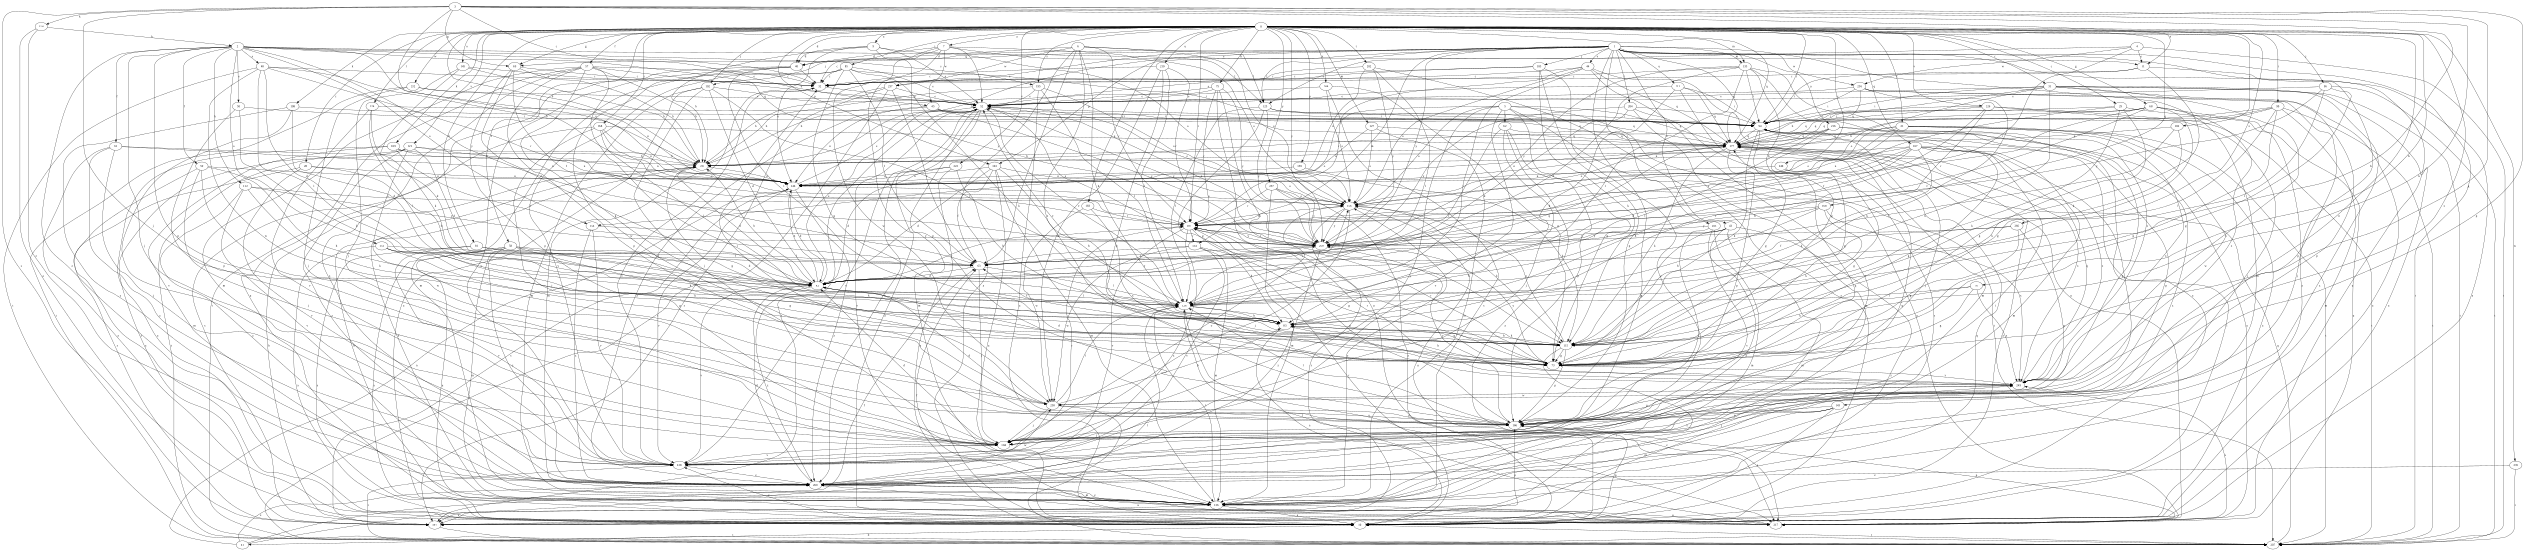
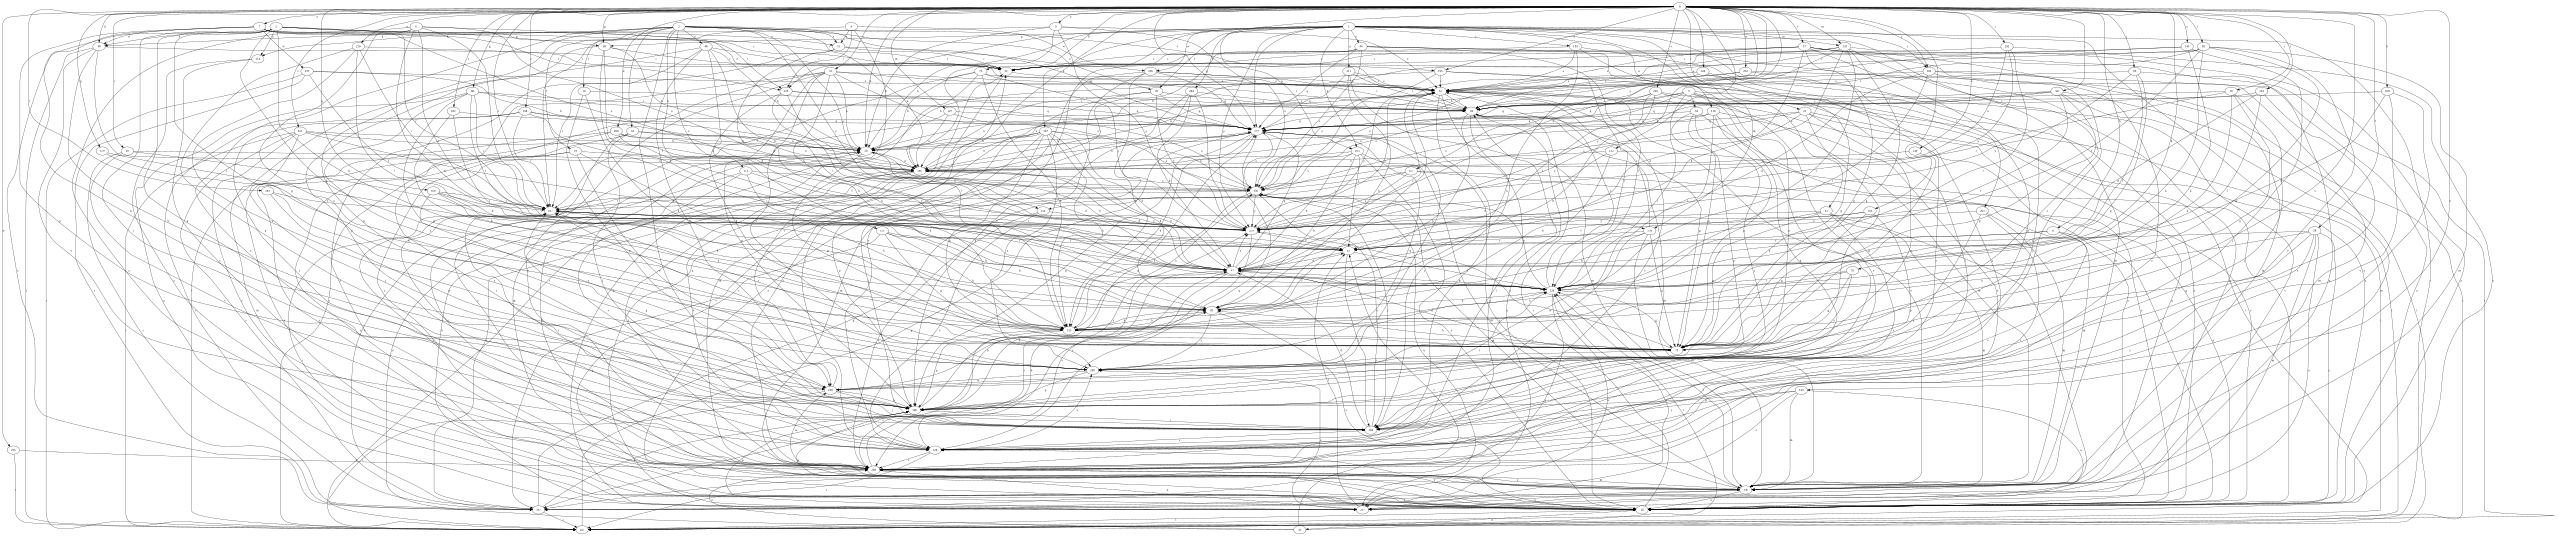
  strict digraph {
    fontname="Liberation Serif"
    node [fontname="Liberation Serif"]
    edge [fontname="Liberation Serif"]
    0
    7
    9
    20
    21
    28
    29
    31
    40
    57
    58
    68
    69
    75
    76
    81
    85
    90
    94
    96
    102
    108
    109
    124
    127
    133
    143
    n28 [label=145]
    159
    163
    167
    168
    177
    182
    183
    187
    195
    202
    210
    221
    222
    226
    232
    235
    240
    244
    249
    257
    259
    266
    268
    125
    166
    32
    156
    237
    52
    238
    146
    73
    42
    10
    207
    228
    197
    104
    115
    269
    126
    136
    217
    63
    83
    134
    1
    43
    44
    45
    103
    203
    204
    211
    216
    236
    41
    2
    48
    50
    51
    59
    61
    112
    114
    151
    154
    3
    4
    5
    62
    6
    0 -> 7 [label=a]
    0 -> 9 [label=a]
    0 -> 20 [label=b]
    0 -> 21 [label=c]
    0 -> 28 [label=c]
    0 -> 29 [label=c]
    0 -> 31 [label=c]
    0 -> 40 [label=d]
    0 -> 57 [label=f]
    0 -> 58 [label=f]
    0 -> 68 [label=g]
    0 -> 69 [label=g]
    0 -> 75 [label=h]
    0 -> 76 [label=h]
    0 -> 81 [label=h]
    0 -> 85 [label=i]
    0 -> 90 [label=i]
    0 -> 94 [label=i]
    0 -> 96 [label=j]
    0 -> 102 [label=j]
    0 -> 108 [label=k]
    0 -> 109 [label=k]
    0 -> 124 [label=l]
    0 -> 127 [label=m]
    0 -> 133 [label=m]
    0 -> 143 [label=n]
    0 -> n28 [label=o]
    0 -> 159 [label=p]
    0 -> 163 [label=p]
    0 -> 167 [label=q]
    0 -> 168 [label=q]
    0 -> 177 [label=q]
    0 -> 182 [label=r]
    0 -> 183 [label=r]
    0 -> 187 [label=r]
    0 -> 195 [label=s]
    0 -> 202 [label=t]
    0 -> 210 [label=u]
    0 -> 221 [label=v]
    0 -> 222 [label=v]
    0 -> 226 [label=v]
    0 -> 232 [label=w]
    0 -> 235 [label=w]
    0 -> 240 [label=x]
    0 -> 244 [label=x]
    0 -> 249 [label=x]
    0 -> 257 [label=y]
    0 -> 259 [label=y]
    0 -> 266 [label=z]
    0 -> 268 [label=z]
    7 -> 40 [label=d]
    7 -> 125 [label=l]
    7 -> 166 [label=p]
    7 -> 32 [label=c]
    7 -> 156 [label=o]
    7 -> 237 [label=w]
    7 -> 52 [label=e]
    7 -> 238 [label=w]
    9 -> 20 [label=b]
    9 -> 40 [label=d]
    9 -> 259 [label=y]
    9 -> 156 [label=o]
    9 -> 52 [label=e]
    9 -> 146 [label=n]
    20 -> 146 [label=n]
    20 -> 73 [label=g]
    20 -> 42 [label=d]
    21 -> 177 [label=q]
-   21 -> 187 [label=r]
    21 -> 249 [label=x]
    21 -> 259 [label=y]
    21 -> 156 [label=o]
    21 -> 238 [label=w]
    21 -> 10 [label=a]
    21 -> 207 [label=t]
    28 -> 146 [label=n]
    28 -> 42 [label=d]
    28 -> 228 [label=v]
    28 -> 197 [label=s]
    29 -> 94 [label=i]
    29 -> 187 [label=r]
    29 -> 73 [label=g]
    29 -> 104 [label=j]
    29 -> 115 [label=k]
    31 -> 20 [label=b]
    31 -> 94 [label=i]
    31 -> 249 [label=x]
    31 -> 166 [label=p]
    31 -> 156 [label=o]
    31 -> 52 [label=e]
    31 -> 10 [label=a]
    31 -> 207 [label=t]
    31 -> 115 [label=k]
    31 -> 269 [label=z]
    40 -> 32 [label=c]
    40 -> 238 [label=w]
    40 -> 207 [label=t]
    40 -> 228 [label=v]
    40 -> 126 [label=l]
    57 -> 20 [label=b]
    57 -> 166 [label=p]
    57 -> 32 [label=c]
    57 -> 52 [label=e]
    57 -> 73 [label=g]
    57 -> 42 [label=d]
    57 -> 269 [label=z]
    57 -> 136 [label=m]
    57 -> 217 [label=u]
    58 -> 73 [label=g]
    58 -> 10 [label=a]
    58 -> 115 [label=k]
    58 -> 269 [label=z]
    58 -> 136 [label=m]
    58 -> 217 [label=u]
    58 -> 63 [label=f]
    68 -> 94 [label=i]
    68 -> 177 [label=q]
    68 -> 187 [label=r]
    68 -> 249 [label=x]
    68 -> 73 [label=g]
    68 -> 217 [label=u]
    68 -> 63 [label=f]
    69 -> 20 [label=b]
    69 -> 166 [label=p]
    69 -> 32 [label=c]
    69 -> 42 [label=d]
    69 -> 63 [label=f]
    75 -> 20 [label=b]
    75 -> 187 [label=r]
    75 -> 259 [label=y]
    75 -> 52 [label=e]
    75 -> 115 [label=k]
    75 -> 217 [label=u]
    76 -> 249 [label=x]
    76 -> 73 [label=g]
    76 -> 115 [label=k]
    76 -> 126 [label=l]
    81 -> 42 [label=d]
    81 -> 10 [label=a]
    81 -> 228 [label=v]
    81 -> 63 [label=f]
    85 -> 94 [label=i]
    85 -> 32 [label=c]
    85 -> 52 [label=e]
    85 -> 73 [label=g]
    85 -> 228 [label=v]
    85 -> 115 [label=k]
    85 -> 136 [label=m]
    85 -> 63 [label=f]
    90 -> 20 [label=b]
    90 -> 94 [label=i]
    90 -> 177 [label=q]
    90 -> 73 [label=g]
    90 -> 207 [label=t]
    90 -> 126 [label=l]
    90 -> 136 [label=m]
    94 -> 177 [label=q]
    94 -> 73 [label=g]
    94 -> 104 [label=j]
    94 -> 115 [label=k]
    94 -> 136 [label=m]
    94 -> 217 [label=u]
    96 -> 259 [label=y]
    96 -> 52 [label=e]
    96 -> 73 [label=g]
    96 -> 207 [label=t]
    96 -> 126 [label=l]
    102 -> 52 [label=e]
    102 -> 42 [label=d]
    102 -> 10 [label=a]
    102 -> 104 [label=j]
    102 -> 126 [label=l]
    102 -> 136 [label=m]
    108 -> 94 [label=i]
    108 -> 42 [label=d]
    108 -> 228 [label=v]
    108 -> 269 [label=z]
    109 -> 20 [label=b]
    109 -> 146 [label=n]
    109 -> 10 [label=a]
    109 -> 136 [label=m]
    109 -> 63 [label=f]
    124 -> 94 [label=i]
    124 -> 42 [label=d]
    124 -> 228 [label=v]
    124 -> 126 [label=l]
    127 -> 177 [label=q]
    127 -> 156 [label=o]
    127 -> 146 [label=n]
    127 -> 136 [label=m]
    133 -> 94 [label=i]
    133 -> 249 [label=x]
    133 -> 259 [label=y]
    133 -> 32 [label=c]
    133 -> 73 [label=g]
    133 -> 42 [label=d]
    133 -> 10 [label=a]
    133 -> 126 [label=l]
    143 -> 166 [label=p]
    143 -> 10 [label=a]
    143 -> 104 [label=j]
    143 -> 269 [label=z]
    143 -> 136 [label=m]
    n28 -> 20 [label=b]
    n28 -> 32 [label=c]
    n28 -> 104 [label=j]
    n28 -> 115 [label=k]
    159 -> 146 [label=n]
    159 -> 115 [label=k]
    163 -> 156 [label=o]
    163 -> 146 [label=n]
    163 -> 42 [label=d]
    163 -> 10 [label=a]
    163 -> 136 [label=m]
    163 -> 63 [label=f]
    163 -> 83 [label=h]
    167 -> 20 [label=b]
    167 -> 249 [label=x]
    167 -> 166 [label=p]
    167 -> 156 [label=o]
    167 -> 146 [label=n]
    167 -> 73 [label=g]
    167 -> 42 [label=d]
    167 -> 104 [label=j]
    167 -> 115 [label=k]
    167 -> 83 [label=h]
    168 -> 187 [label=r]
    168 -> 249 [label=x]
    168 -> 259 [label=y]
    168 -> 115 [label=k]
    168 -> 83 [label=h]
    177 -> 20 [label=b]
    177 -> 249 [label=x]
    177 -> 166 [label=p]
    177 -> 156 [label=o]
    177 -> 146 [label=n]
    177 -> 10 [label=a]
    177 -> 115 [label=k]
    182 -> 177 [label=q]
    182 -> 115 [label=k]
    182 -> 126 [label=l]
    183 -> 187 [label=r]
    183 -> 249 [label=x]
    183 -> 238 [label=w]
    187 -> 259 [label=y]
    187 -> 166 [label=p]
    187 -> 228 [label=v]
    187 -> 269 [label=z]
    187 -> 83 [label=h]
    187 -> 134 [label=r]
    195 -> 20 [label=b]
    195 -> 156 [label=o]
    195 -> 52 [label=e]
    195 -> 10 [label=a]
    195 -> 126 [label=l]
    202 -> 259 [label=y]
    202 -> 32 [label=c]
    202 -> 146 [label=n]
    202 -> 10 [label=a]
    202 -> 126 [label=l]
    210 -> 187 [label=r]
    210 -> 166 [label=p]
    210 -> 32 [label=c]
    210 -> 238 [label=w]
    210 -> 126 [label=l]
    221 -> 20 [label=b]
    221 -> 146 [label=n]
    221 -> 42 [label=d]
    221 -> 207 [label=t]
    221 -> 197 [label=s]
    221 -> 104 [label=j]
    221 -> 269 [label=z]
    222 -> 146 [label=n]
    222 -> 42 [label=d]
    222 -> 10 [label=a]
    222 -> 83 [label=h]
    226 -> 94 [label=i]
    226 -> 177 [label=q]
    226 -> 207 [label=t]
    226 -> 104 [label=j]
    226 -> 63 [label=f]
    226 -> 83 [label=h]
    232 -> 52 [label=e]
    232 -> 146 [label=n]
    232 -> 207 [label=t]
    232 -> 104 [label=j]
    235 -> 207 [label=t]
    235 -> 269 [label=z]
    240 -> 146 [label=n]
    240 -> 73 [label=g]
    244 -> 156 [label=o]
    244 -> 52 [label=e]
    244 -> 73 [label=g]
    244 -> 197 [label=s]
    249 -> 177 [label=q]
    249 -> 187 [label=r]
    249 -> 166 [label=p]
    249 -> 238 [label=w]
    257 -> 187 [label=r]
    257 -> 259 [label=y]
    257 -> 156 [label=o]
    257 -> 10 [label=a]
    257 -> 136 [label=m]
    259 -> 187 [label=r]
    259 -> 52 [label=e]
    259 -> 269 [label=z]
    259 -> 63 [label=f]
    266 -> 259 [label=y]
    266 -> 166 [label=p]
    266 -> 73 [label=g]
    266 -> 63 [label=f]
    268 -> 177 [label=q]
    268 -> 187 [label=r]
    268 -> 146 [label=n]
    268 -> 197 [label=s]
    268 -> 104 [label=j]
    268 -> 126 [label=l]
    125 -> 94 [label=i]
    125 -> 177 [label=q]
    125 -> 259 [label=y]
    125 -> 73 [label=g]
    125 -> 126 [label=l]
    166 -> 177 [label=q]
    166 -> 259 [label=y]
    166 -> 42 [label=d]
    166 -> 104 [label=j]
    166 -> 126 [label=l]
    32 -> 52 [label=e]
    32 -> 136 [label=m]
    156 -> 187 [label=r]
    156 -> 259 [label=y]
    156 -> 52 [label=e]
    156 -> 104 [label=j]
    156 -> 115 [label=k]
    156 -> 217 [label=u]
    237 -> 20 [label=b]
    237 -> 52 [label=e]
    237 -> 207 [label=t]
    237 -> 197 [label=s]
    237 -> 63 [label=f]
    52 -> 94 [label=i]
    52 -> 259 [label=y]
    52 -> 10 [label=a]
    52 -> 228 [label=v]
    52 -> 197 [label=s]
    52 -> 269 [label=z]
    52 -> 136 [label=m]
    238 -> 166 [label=p]
    238 -> 32 [label=c]
    238 -> 207 [label=t]
    238 -> 104 [label=j]
    238 -> 126 [label=l]
    238 -> 83 [label=h]
    146 -> 156 [label=o]
    146 -> 52 [label=e]
    146 -> 42 [label=d]
    146 -> 228 [label=v]
    146 -> 197 [label=s]
    146 -> 269 [label=z]
    73 -> 187 [label=r]
    73 -> 249 [label=x]
    73 -> 259 [label=y]
    73 -> 42 [label=d]
    73 -> 83 [label=h]
    42 -> 20 [label=b]
    42 -> 177 [label=q]
    42 -> 187 [label=r]
    42 -> 259 [label=y]
    42 -> 52 [label=e]
    42 -> 146 [label=n]
    42 -> 228 [label=v]
    42 -> 269 [label=z]
    42 -> 126 [label=l]
    10 -> 94 [label=i]
    10 -> 187 [label=r]
    10 -> 166 [label=p]
    10 -> 207 [label=t]
    10 -> 228 [label=v]
    10 -> 41 [label=d]
    207 -> 177 [label=q]
    228 -> 177 [label=q]
    228 -> 187 [label=r]
    228 -> 249 [label=x]
    228 -> 32 [label=c]
    228 -> 207 [label=t]
    228 -> 269 [label=z]
    197 -> 20 [label=b]
    197 -> 177 [label=q]
    197 -> 166 [label=p]
    197 -> 207 [label=t]
    104 -> 156 [label=o]
    104 -> 42 [label=d]
    104 -> 228 [label=v]
    115 -> 166 [label=p]
    115 -> 156 [label=o]
    115 -> 73 [label=g]
    115 -> 197 [label=s]
    115 -> 83 [label=h]
    269 -> 94 [label=i]
    269 -> 238 [label=w]
    269 -> 42 [label=d]
    269 -> 136 [label=m]
    269 -> 217 [label=u]
    126 -> 156 [label=o]
    126 -> 52 [label=e]
    126 -> 73 [label=g]
-   156 -> 197 [label=s]
+   126 -> 197 [label=s]
    126 -> 217 [label=u]
    126 -> 83 [label=h]
    136 -> 20 [label=b]
    136 -> 156 [label=o]
    136 -> 52 [label=e]
    136 -> 10 [label=a]
    136 -> 197 [label=s]
    136 -> 269 [label=z]
    136 -> 126 [label=l]
    136 -> 217 [label=u]
    217 -> 20 [label=b]
    217 -> 249 [label=x]
    217 -> 166 [label=p]
    217 -> 126 [label=l]
    217 -> 63 [label=f]
    63 -> 42 [label=d]
    63 -> 104 [label=j]
    63 -> 126 [label=l]
    83 -> 249 [label=x]
    83 -> 52 [label=e]
    83 -> 10 [label=a]
    83 -> 115 [label=k]
    83 -> 63 [label=f]
    134 -> 52 [label=e]
    134 -> 238 [label=w]
    134 -> 73 [label=g]
    134 -> 228 [label=v]
    134 -> 136 [label=m]
    134 -> 63 [label=f]
    1 -> 20 [label=b]
    1 -> 69 [label=g]
    1 -> 102 [label=j]
    1 -> 133 [label=m]
    1 -> 163 [label=p]
    1 -> 177 [label=q]
    1 -> 259 [label=y]
    1 -> 125 [label=l]
    1 -> 10 [label=a]
    1 -> 207 [label=t]
    1 -> 228 [label=v]
    1 -> 136 [label=m]
    1 -> 217 [label=u]
    1 -> 134 [label=m]
    1 -> 43 [label=e]
    1 -> 44 [label=e]
    1 -> 45 [label=e]
    1 -> 103 [label=j]
    1 -> 203 [label=t]
    1 -> 204 [label=t]
    1 -> 211 [label=u]
    1 -> 216 [label=u]
    1 -> 236 [label=w]
    43 -> 259 [label=y]
    43 -> 73 [label=g]
    43 -> 228 [label=v]
    43 -> 197 [label=s]
    43 -> 136 [label=m]
    43 -> 83 [label=h]
    44 -> 177 [label=q]
    44 -> 187 [label=r]
    44 -> 32 [label=c]
    44 -> 156 [label=o]
    44 -> 269 [label=z]
    44 -> 126 [label=l]
    44 -> 217 [label=u]
    45 -> 94 [label=i]
    45 -> 177 [label=q]
    45 -> 259 [label=y]
    45 -> 146 [label=n]
    45 -> 269 [label=z]
    103 -> 166 [label=p]
    103 -> 32 [label=c]
    103 -> 52 [label=e]
    103 -> 115 [label=k]
    103 -> 269 [label=z]
    203 -> 259 [label=y]
    203 -> 104 [label=j]
    203 -> 269 [label=z]
    203 -> 136 [label=m]
    204 -> 94 [label=i]
    204 -> 259 [label=y]
    204 -> 42 [label=d]
    204 -> 197 [label=s]
    204 -> 136 [label=m]
    211 -> 94 [label=i]
    211 -> 177 [label=q]
    211 -> 52 [label=e]
    211 -> 136 [label=m]
    211 -> 83 [label=h]
    216 -> 177 [label=q]
    216 -> 166 [label=p]
    216 -> 146 [label=n]
    216 -> 73 [label=g]
    216 -> 269 [label=z]
    216 -> 126 [label=l]
    236 -> 94 [label=i]
    236 -> 177 [label=q]
    236 -> 166 [label=p]
    236 -> 52 [label=e]
    236 -> 10 [label=a]
    236 -> 115 [label=k]
    41 -> 146 [label=n]
    41 -> 269 [label=z]
    41 -> 126 [label=l]
    41 -> 63 [label=f]
    2 -> 177 [label=q]
    2 -> 195 [label=s]
    2 -> 259 [label=y]
    2 -> 166 [label=p]
    2 -> 146 [label=n]
    2 -> 104 [label=j]
    2 -> 269 [label=z]
    2 -> 45 [label=e]
    2 -> 48 [label=e]
    2 -> 50 [label=e]
    2 -> 51 [label=e]
    2 -> 59 [label=f]
    2 -> 61 [label=f]
    2 -> 112 [label=k]
-   114 -> 2 [label=k]
+   2 -> 114 [label=k]
    2 -> 151 [label=o]
    2 -> 154 [label=o]
    48 -> 20 [label=b]
    48 -> 187 [label=r]
    48 -> 32 [label=c]
    48 -> 238 [label=w]
    48 -> 42 [label=d]
    48 -> 207 [label=t]
    48 -> 126 [label=l]
    50 -> 94 [label=i]
    50 -> 166 [label=p]
    50 -> 115 [label=k]
    51 -> 94 [label=i]
    51 -> 32 [label=c]
    51 -> 10 [label=a]
    51 -> 115 [label=k]
    59 -> 238 [label=w]
    59 -> 146 [label=n]
    59 -> 10 [label=a]
    59 -> 104 [label=j]
    59 -> 83 [label=h]
    61 -> 20 [label=b]
    61 -> 146 [label=n]
    61 -> 10 [label=a]
    61 -> 104 [label=j]
    61 -> 269 [label=z]
    112 -> 259 [label=y]
    112 -> 156 [label=o]
    112 -> 228 [label=v]
    112 -> 115 [label=k]
    112 -> 269 [label=z]
    114 -> 10 [label=a]
    114 -> 269 [label=z]
    151 -> 73 [label=g]
    151 -> 10 [label=a]
    151 -> 115 [label=k]
    151 -> 63 [label=f]
    151 -> 83 [label=h]
    154 -> 259 [label=y]
    154 -> 228 [label=v]
    154 -> 269 [label=z]
    3 -> 69 [label=g]
    3 -> 187 [label=r]
    3 -> 166 [label=p]
    3 -> 32 [label=c]
    3 -> 73 [label=g]
    3 -> 197 [label=s]
    3 -> 104 [label=j]
    3 -> 115 [label=k]
    3 -> 83 [label=h]
    3 -> 51 [label=e]
    3 -> 114 [label=k]
    4 -> 187 [label=r]
    4 -> 125 [label=l]
    4 -> 207 [label=t]
    4 -> 236 [label=w]
    4 -> 51 [label=e]
    5 -> 177 [label=q]
    5 -> 156 [label=o]
    5 -> 73 [label=g]
    5 -> 207 [label=t]
    5 -> 228 [label=v]
    5 -> 104 [label=j]
    5 -> 217 [label=u]
    5 -> 154 [label=o]
    5 -> 62 [label=f]
    62 -> 177 [label=q]
    62 -> 166 [label=p]
    62 -> 10 [label=a]
    62 -> 104 [label=j]
    62 -> 126 [label=l]
    6 -> 40 [label=d]
    6 -> 187 [label=r]
    6 -> 249 [label=x]
    6 -> 125 [label=l]
    6 -> 156 [label=o]
-   6 -> 237 [label=w]
    6 -> 10 [label=a]
    6 -> 63 [label=f]
    6 -> 83 [label=h]
  }
